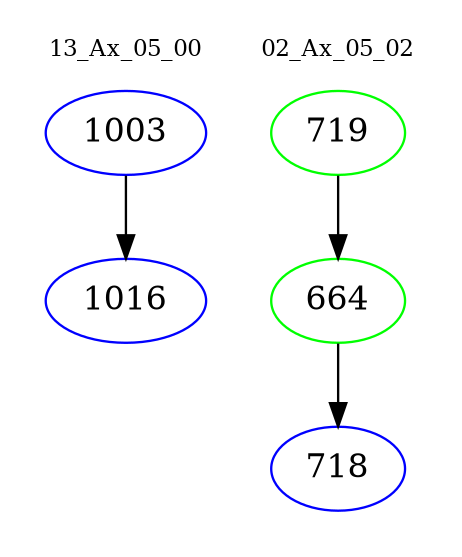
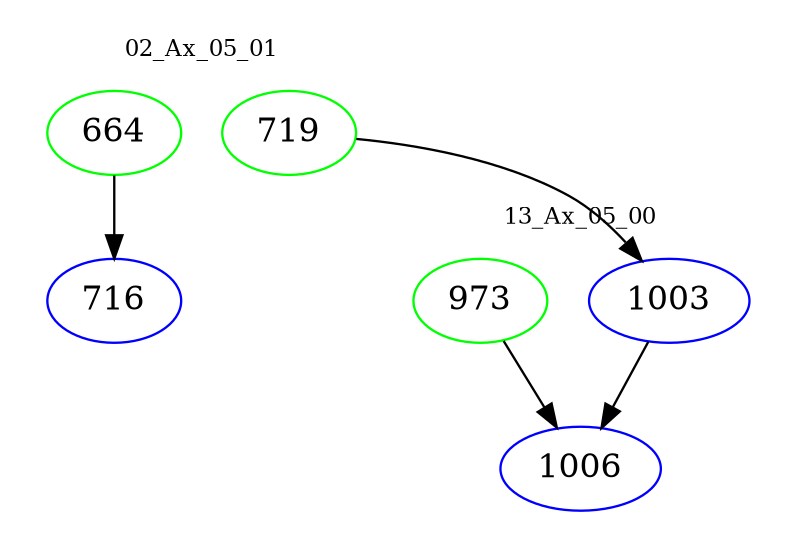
  digraph {
    node [color=blue]
    edge [color=black]
    n1 [label=1003]
-   n3 [label=1016]
+   n2 [color=green label=973]
+   n3 [label=1006]
    n4 [color=green label=719]
    n5 [color=green label=664]
-   n6 [label=718]
+   n6 [label=716]
    subgraph cluster_1 {
      color=white
      fontsize=10
      label="13_Ax_05_00"
      n1
+     n2
      n3
    }
    subgraph cluster_2 {
      color=white
      fontsize=10
-     label="02_Ax_05_02"
+     label="02_Ax_05_01"
      n4
      n5
      n6
    }
    n1 -> n3
-   n4 -> n5
+   n2 -> n3
+   n4 -> n1
    n5 -> n6
  }
